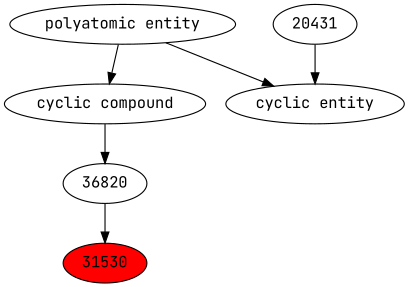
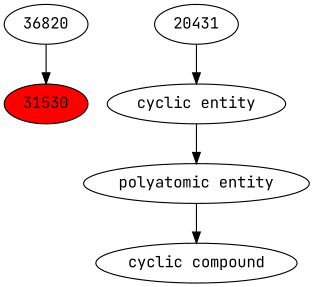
  digraph {
    fontname="JetBrains Mono"
    node [fontname="JetBrains Mono"]
    edge [fontname="JetBrains Mono"]
    n1 [fillcolor=red label=31530 style=filled]
    n2 [label=36820]
    n3 [label="cyclic compound"]
    n4 [label="polyatomic entity"]
    n5 [label="cyclic entity"]
    n6 [label=20431]
    n2 -> n1
-   n3 -> n2
    n4 -> n3
-   n4 -> n5
+   n5 -> n4
    n6 -> n5
  }
